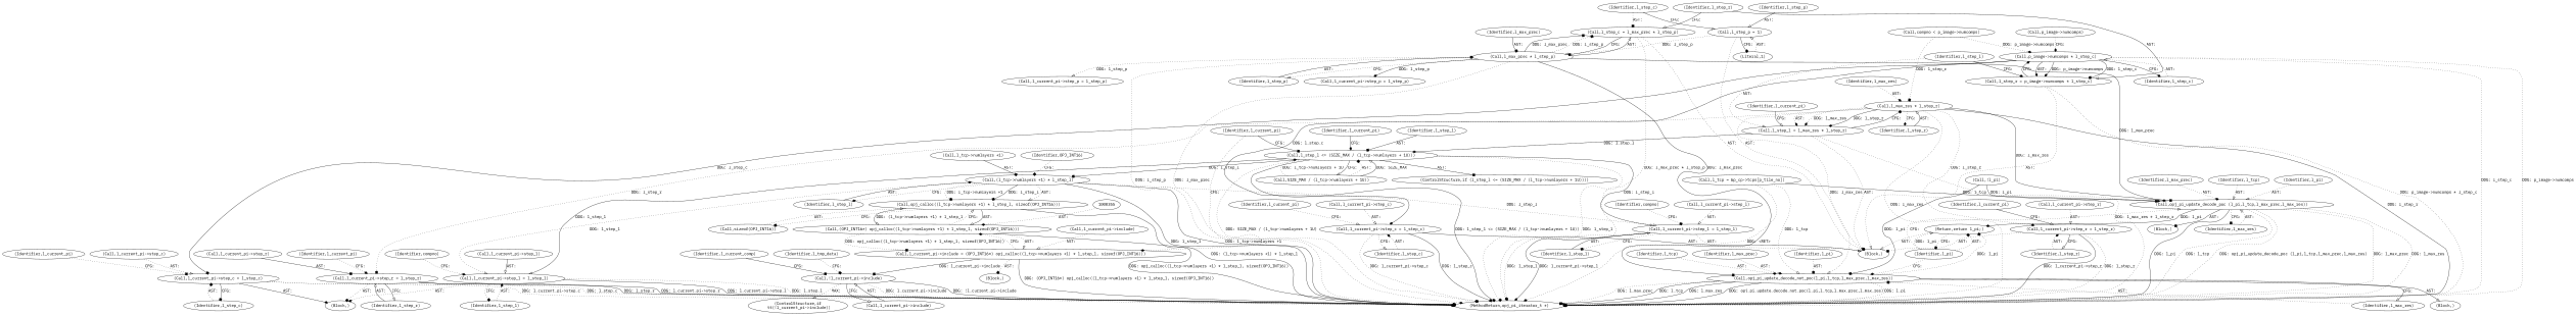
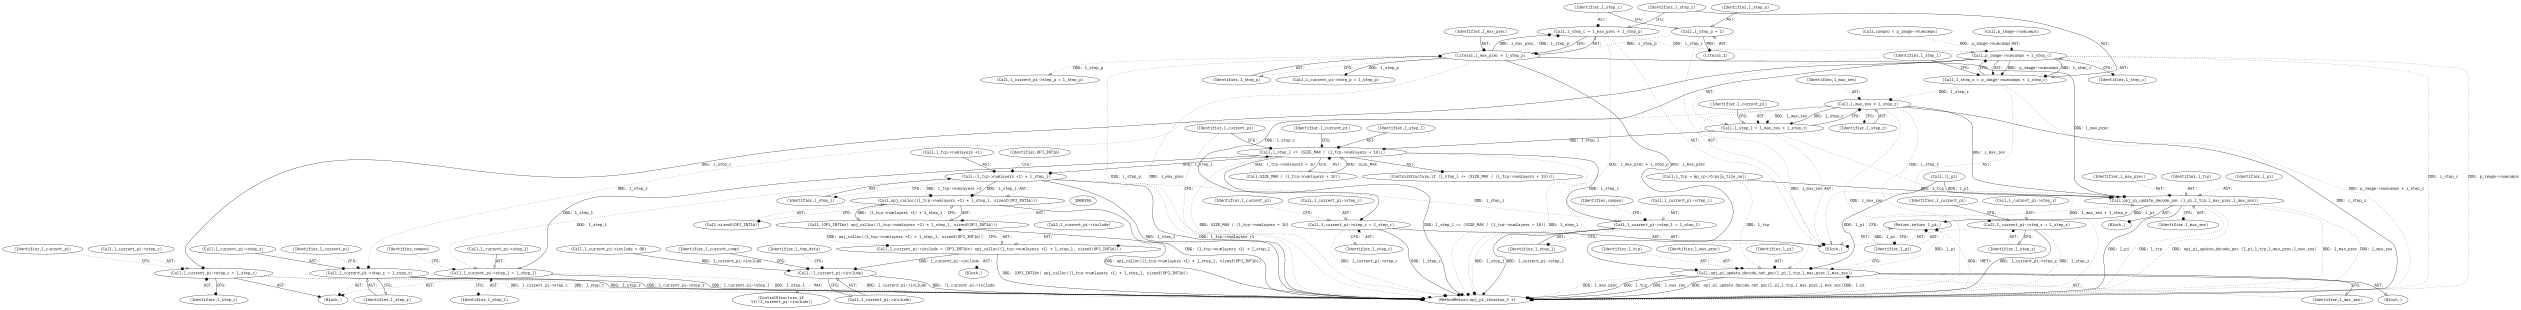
  digraph {
    fontname="IBM Plex Mono"
    node [fontname="IBM Plex Mono"]
    edge [arrowhead=onormal fontname="IBM Plex Mono" style=dotted]
    n1 [label="(Call,l_step_c = l_max_prec * l_step_p)"]
-   n2 [label="(Call,l_max_prec * l_step_p)"]
+   n2 [label="(Literal,l_max_prec * l_step_p)"]
    n3 [label="(Call,p_image->numcomps * l_step_c)"]
    n4 [label="(Block,)"]
    n5 [label="(MethodReturn,opj_pi_iterator_t *)"]
    n6 [label="(Call,opj_pi_update_decode_poc (l_pi,l_tcp,l_max_prec,l_max_res))"]
    n7 [label="(Call,opj_pi_update_decode_not_poc(l_pi,l_tcp,l_max_prec,l_max_res))"]
    n8 [label="(Call,l_current_pi->step_p = l_step_p)"]
    n9 [label="(Identifier,l_step_p)"]
    n10 [label="(Call,l_current_pi->step_p = l_step_p)"]
    n11 [label="(Call,l_step_r = p_image->numcomps * l_step_c)"]
    n12 [label="(Call,l_current_pi->step_c = l_step_c)"]
    n13 [label="(Call,l_current_pi->step_c = l_step_c)"]
    n14 [label="(Identifier,l_step_c)"]
    n15 [label="(Return,return l_pi;)"]
    n16 [label="(Identifier,l_max_res)"]
    n17 [label="(Block,)"]
    n18 [label="(Block,)"]
    n19 [label="(Identifier,l_max_res)"]
    n20 [label="(Call,l_step_p = 1)"]
    n21 [label="(Literal,1)"]
    n22 [label="(Call,l_max_res * l_step_r)"]
    n23 [label="(Identifier,l_step_c)"]
    n24 [label="(Block,)"]
    n25 [label="(Identifier,l_step_c)"]
    n26 [label="(Call,l_step_l = l_max_res * l_step_r)"]
    n27 [label="(Call,l_current_pi->step_r = l_step_r)"]
    n28 [label="(Call,l_current_pi->step_r = l_step_r)"]
    n29 [label="(Identifier,l_step_r)"]
    n30 [label="(Call,l_step_l <= (SIZE_MAX / (l_tcp->numlayers + 1U)))"]
    n31 [label="(Identifier,l_step_r)"]
    n32 [label="(Identifier,l_step_r)"]
    n33 [label="(Call,(l_tcp->numlayers +1) * l_step_l)"]
    n34 [label="(Call,l_current_pi->step_l = l_step_l)"]
    n35 [label="(Call,l_current_pi->step_l = l_step_l)"]
    n36 [label="(Call,SIZE_MAX / (l_tcp->numlayers + 1U))"]
    n37 [label="(ControlStructure,if (l_step_l <= (SIZE_MAX / (l_tcp->numlayers + 1U))))"]
    n38 [label="(Call,opj_calloc((l_tcp->numlayers +1) * l_step_l, sizeof(OPJ_INT16)))"]
    n39 [label="(Identifier,l_step_l)"]
    n40 [label="(Identifier,l_step_l)"]
    n41 [label="(Identifier,l_step_l)"]
    n42 [label="(Call,(OPJ_INT16*) opj_calloc((l_tcp->numlayers +1) * l_step_l, sizeof(OPJ_INT16)))"]
    n43 [label="(Call,sizeof(OPJ_INT16))"]
    n44 [label="(Call,l_current_pi->include = (OPJ_INT16*) opj_calloc((l_tcp->numlayers +1) * l_step_l, sizeof(OPJ_INT16)))"]
    n45 [label="(Call,!l_current_pi->include)"]
    n46 [label="(Block,)"]
    n47 [label="(ControlStructure,if\n \t\t(!l_current_pi->include))"]
    n48 [label="(Call,l_current_pi->include)"]
    n49 [label="(Identifier,l_pi)"]
    n50 [label="(Identifier,OPJ_INT16)"]
    n51 [label="(Identifier,l_current_comp)"]
    n52 [label="(Call,compno < p_image->numcomps)"]
    n53 [label="(Identifier,compno)"]
    n54 [label="(Identifier,l_current_pi)"]
    n55 [label="(Identifier,l_max_prec)"]
    n56 [label="(Identifier,l_current_pi)"]
    n57 [label="(Call,l_current_pi->step_c)"]
    n58 [label="(Identifier,l_tcp)"]
    n59 [label="(Call,l_current_pi->step_l)"]
    n60 [label="(Identifier,l_current_pi)"]
    n61 [label="(Call,p_image->numcomps)"]
    n62 [label="(Identifier,l_max_res)"]
    n63 [label="(Call,l_current_pi->include)"]
    n64 [label="(Identifier,l_tmp_data)"]
    n65 [label="(Identifier,compno)"]
    n66 [label="(Identifier,l_step_p)"]
    n67 [label="(Identifier,l_current_pi)"]
    n68 [label="(Identifier,l_step_c)"]
    n69 [label="(Identifier,l_current_pi)"]
    n70 [label="(Call,l_current_pi->step_r)"]
    n71 [label="(Identifier,l_current_pi)"]
    n72 [label="(Call,l_tcp = &p_cp->tcps[p_tile_no])"]
    n73 [label="(Identifier,l_tcp)"]
    n74 [label="(Identifier,l_step_r)"]
+   n75 [label="(Call,l_current_pi->include = 00)"]
    n76 [label="(Identifier,l_max_prec)"]
    n77 [label="(Call,l_current_pi->step_c)"]
    n78 [label="(Call,l_current_pi->step_l)"]
    n79 [label="(Identifier,l_max_prec)"]
    n80 [label="(Identifier,l_pi)"]
    n81 [label="(Identifier,l_step_l)"]
    n82 [label="(Identifier,l_current_pi)"]
    n83 [label="(Call,!l_pi)"]
    n84 [label="(Call,l_current_pi->step_r)"]
    n85 [label="(Identifier,l_pi)"]
    n86 [label="(Call,l_tcp->numlayers +1)"]
    n87 [label="(Identifier,l_step_l)"]
    1000355
    n1 -> n2 [arrowhead=box label="CFG: " style=solid]
+   n1 -> n3 [label="DDG: l_step_c"]
    n1 -> n4 [label="AST: "]
    n1 -> n5 [arrowhead=diamond label="DDG: l_max_prec * l_step_p"]
    n2 -> n1 [label="AST: " style=solid]
    n2 -> n1 [arrowhead=box label="DDG: l_max_prec" style=solid]
    n2 -> n1 [arrowhead=box label="DDG: l_step_p"]
    n2 -> n5 [arrowhead=diamond label="DDG: l_step_p"]
    n2 -> n5 [arrowhead=diamond label="DDG: l_max_prec"]
    n2 -> n6 [arrowhead=diamond label="DDG: l_max_prec" style=solid]
    n2 -> n7 [arrowhead=box label="DDG: l_max_prec" style=solid]
    n2 -> n8 [label="DDG: l_step_p"]
    n2 -> n9 [label="CFG: "]
    n2 -> n10 [arrowhead=diamond label="DDG: l_step_p" style=solid]
    n3 -> n5 [arrowhead=diamond label="DDG: p_image->numcomps"]
    n3 -> n5 [arrowhead=diamond label="DDG: l_step_c"]
    n3 -> n11 [arrowhead=diamond label="AST: " style=solid]
    n3 -> n11 [arrowhead=diamond label="DDG: p_image->numcomps" style=solid]
    n3 -> n11 [arrowhead=box label="DDG: l_step_c" style=solid]
    n3 -> n12 [arrowhead=diamond label="DDG: l_step_c" style=solid]
    n3 -> n13 [arrowhead=box label="DDG: l_step_c" style=solid]
    n3 -> n14 [arrowhead=diamond label="CFG: " style=solid]
    n6 -> n5 [label="DDG: l_pi" style=solid]
    n6 -> n5 [arrowhead=box label="DDG: l_tcp"]
    n6 -> n5 [arrowhead=diamond label="DDG: opj_pi_update_decode_poc (l_pi,l_tcp,l_max_prec,l_max_res)"]
    n6 -> n5 [arrowhead=diamond label="DDG: l_max_prec"]
    n6 -> n5 [arrowhead=diamond label="DDG: l_max_res"]
    n6 -> n15 [arrowhead=diamond label="DDG: l_pi" style=solid]
    n6 -> n16 [arrowhead=box label="CFG: "]
    n6 -> n17 [arrowhead=box label="AST: " style=solid]
    n7 -> n5 [arrowhead=diamond label="DDG: l_max_prec"]
    n7 -> n5 [arrowhead=box label="DDG: l_tcp" style=solid]
    n7 -> n5 [arrowhead=diamond label="DDG: l_max_res" style=solid]
    n7 -> n5 [label="DDG: opj_pi_update_decode_not_poc(l_pi,l_tcp,l_max_prec,l_max_res)" style=solid]
    n7 -> n5 [arrowhead=diamond label="DDG: l_pi"]
    n7 -> n15 [arrowhead=box label="DDG: l_pi"]
    n7 -> n18 [label="AST: " style=solid]
    n7 -> n19 [label="CFG: " style=solid]
    n9 -> n2 [arrowhead=box label="AST: " style=solid]
-   n11 -> n3 [arrowhead=diamond label="CFG: " style=solid]
+   n11 -> n3 [arrowhead=box label="CFG: " style=solid]
    n11 -> n4 [label="AST: "]
    n11 -> n5 [label="DDG: p_image->numcomps * l_step_c"]
-   n52 -> n22 [arrowhead=box label="DDG: l_step_r"]
+   n11 -> n22 [arrowhead=box label="DDG: l_step_r"]
    n12 -> n4 [label="AST: " style=solid]
    n12 -> n5 [arrowhead=diamond label="DDG: l_current_pi->step_c"]
    n12 -> n5 [arrowhead=box label="DDG: l_step_c" style=solid]
    n12 -> n23 [label="CFG: "]
    n13 -> n5 [arrowhead=box label="DDG: l_step_c"]
    n13 -> n5 [label="DDG: l_current_pi->step_c"]
    n13 -> n24 [arrowhead=diamond label="AST: " style=solid]
    n13 -> n25 [arrowhead=box label="CFG: " style=solid]
    n14 -> n3 [label="AST: "]
    n15 -> n4 [label="AST: "]
-   n72 -> n5 [arrowhead=diamond label="DDG: <RET>"]
+   n15 -> n5 [arrowhead=diamond label="DDG: <RET>"]
    n15 -> n49 [arrowhead=box label="CFG: "]
    n16 -> n6 [label="AST: "]
    n19 -> n7 [arrowhead=box label="AST: "]
    n20 -> n2 [label="DDG: l_step_p"]
    n20 -> n4 [arrowhead=box label="AST: "]
-   n20 -> n21 [arrowhead=box label="CFG: " style=solid]
+   n20 -> n21 [arrowhead=box label="MAX: " style=solid]
    n21 -> n20 [label="AST: "]
    n22 -> n5 [arrowhead=box label="DDG: l_max_res"]
    n22 -> n5 [arrowhead=box label="DDG: l_step_r" style=solid]
    n22 -> n6 [arrowhead=box label="DDG: l_max_res" style=solid]
    n22 -> n7 [label="DDG: l_max_res"]
    n22 -> n26 [arrowhead=diamond label="AST: "]
    n22 -> n26 [arrowhead=diamond label="DDG: l_max_res"]
    n22 -> n26 [arrowhead=diamond label="DDG: l_step_r" style=solid]
    n22 -> n27 [arrowhead=diamond label="DDG: l_step_r"]
    n22 -> n28 [arrowhead=box label="DDG: l_step_r"]
    n22 -> n29 [arrowhead=diamond label="CFG: "]
    n23 -> n12 [arrowhead=diamond label="AST: "]
    n25 -> n13 [arrowhead=box label="AST: "]
    n26 -> n4 [arrowhead=diamond label="AST: "]
    n26 -> n5 [label="DDG: l_max_res * l_step_r"]
    n26 -> n22 [arrowhead=box label="CFG: " style=solid]
    n26 -> n30 [arrowhead=diamond label="DDG: l_step_l" style=solid]
    n27 -> n4 [arrowhead=box label="AST: "]
    n27 -> n5 [arrowhead=diamond label="DDG: l_current_pi->step_r" style=solid]
    n27 -> n5 [arrowhead=box label="DDG: l_step_r"]
    n27 -> n31 [label="CFG: " style=solid]
    n28 -> n5 [arrowhead=box label="DDG: l_current_pi->step_r" style=solid]
    n28 -> n5 [arrowhead=diamond label="DDG: l_step_r" style=solid]
    n28 -> n24 [arrowhead=box label="AST: "]
    n28 -> n32 [label="CFG: " style=solid]
    n29 -> n22 [label="AST: " style=solid]
    n30 -> n5 [arrowhead=box label="DDG: SIZE_MAX / (l_tcp->numlayers + 1U)"]
    n30 -> n5 [arrowhead=box label="DDG: l_step_l <= (SIZE_MAX / (l_tcp->numlayers + 1U))" style=solid]
    n30 -> n5 [arrowhead=box label="DDG: l_step_l"]
    n30 -> n33 [arrowhead=box label="DDG: l_step_l" style=solid]
    n30 -> n34 [label="DDG: l_step_l" style=solid]
    n30 -> n35 [label="DDG: l_step_l" style=solid]
    n30 -> n36 [label="CFG: " style=solid]
    n30 -> n37 [arrowhead=box label="AST: " style=solid]
    n31 -> n27 [arrowhead=diamond label="AST: "]
    n32 -> n28 [label="AST: " style=solid]
    n33 -> n5 [arrowhead=box label="DDG: l_tcp->numlayers +1" style=solid]
    n33 -> n5 [arrowhead=diamond label="DDG: l_step_l" style=solid]
    n33 -> n34 [label="DDG: l_step_l"]
    n33 -> n35 [label="DDG: l_step_l"]
    n33 -> n38 [label="AST: "]
    n33 -> n38 [arrowhead=box label="DDG: l_tcp->numlayers +1"]
    n33 -> n38 [arrowhead=box label="DDG: l_step_l" style=solid]
    n33 -> n39 [arrowhead=diamond label="CFG: "]
    n34 -> n4 [label="AST: "]
    n34 -> n5 [arrowhead=diamond label="DDG: l_current_pi->step_l" style=solid]
    n34 -> n5 [arrowhead=diamond label="DDG: l_step_l"]
    n34 -> n40 [arrowhead=box label="CFG: "]
    n35 -> n5 [arrowhead=box label="DDG: l_current_pi->step_l" style=solid]
    n35 -> n5 [arrowhead=diamond label="DDG: l_step_l"]
    n35 -> n24 [arrowhead=diamond label="AST: "]
    n35 -> n41 [arrowhead=box label="CFG: "]
    n36 -> n30 [arrowhead=box label="AST: "]
    n36 -> n30 [label="DDG: SIZE_MAX" style=solid]
    n36 -> n30 [arrowhead=diamond label="DDG: l_tcp->numlayers + 1U"]
    n38 -> n5 [label="DDG: (l_tcp->numlayers +1) * l_step_l" style=solid]
    n38 -> n42 [label="AST: " style=solid]
    n38 -> n42 [label="DDG: (l_tcp->numlayers +1) * l_step_l" style=solid]
    n38 -> n43 [arrowhead=box label="CFG: "]
    n39 -> n33 [arrowhead=diamond label="AST: " style=solid]
    n40 -> n34 [label="AST: " style=solid]
    n41 -> n35 [arrowhead=diamond label="AST: "]
    n42 -> n5 [arrowhead=diamond label="DDG: opj_calloc((l_tcp->numlayers +1) * l_step_l, sizeof(OPJ_INT16))" style=solid]
    n42 -> n38 [label="CFG: "]
    n42 -> n44 [label="AST: "]
    n42 -> n44 [arrowhead=box label="DDG: opj_calloc((l_tcp->numlayers +1) * l_step_l, sizeof(OPJ_INT16))"]
    n43 -> n38 [label="AST: "]
    n44 -> n5 [arrowhead=diamond label="DDG: (OPJ_INT16*) opj_calloc((l_tcp->numlayers +1) * l_step_l, sizeof(OPJ_INT16))" style=solid]
    n44 -> n42 [arrowhead=diamond label="CFG: "]
    n44 -> n45 [arrowhead=box label="DDG: l_current_pi->include" style=solid]
    n44 -> n46 [arrowhead=box label="AST: "]
    n45 -> n5 [label="DDG: l_current_pi->include"]
    n45 -> n5 [arrowhead=box label="DDG: !l_current_pi->include" style=solid]
    n45 -> n47 [label="MAX: "]
    n45 -> n48 [label="CFG: " style=solid]
    n48 -> n45 [label="AST: " style=solid]
    n49 -> n6 [label="CFG: "]
    n49 -> n7 [arrowhead=diamond label="CFG: "]
    n49 -> n15 [arrowhead=box label="AST: "]
    n49 -> n15 [label="DDG: l_pi"]
    n50 -> n33 [arrowhead=box label="CFG: "]
    n51 -> n45 [arrowhead=box label="CFG: " style=solid]
    n52 -> n3 [arrowhead=diamond label="DDG: p_image->numcomps"]
    n53 -> n35 [arrowhead=diamond label="CFG: "]
    n54 -> n30 [arrowhead=diamond label="CFG: " style=solid]
    n55 -> n6 [arrowhead=diamond label="AST: "]
    n56 -> n27 [label="CFG: " style=solid]
    n57 -> n12 [label="AST: "]
    n58 -> n7 [arrowhead=diamond label="AST: "]
    n59 -> n34 [label="AST: "]
    n60 -> n12 [label="CFG: "]
-   n61 -> n3 [arrowhead=diamond label="CFG: "]
+   n61 -> n3 [arrowhead=diamond label="AST: "]
    n62 -> n22 [arrowhead=diamond label="AST: "]
    n63 -> n44 [label="AST: "]
    n64 -> n45 [arrowhead=box label="CFG: "]
    n65 -> n34 [arrowhead=box label="CFG: "]
    n66 -> n20 [label="AST: " style=solid]
    n67 -> n13 [arrowhead=box label="CFG: "]
    n68 -> n1 [arrowhead=box label="AST: "]
    n68 -> n20 [label="CFG: " style=solid]
    n69 -> n26 [label="CFG: " style=solid]
    n70 -> n28 [arrowhead=box label="AST: " style=solid]
    n71 -> n28 [arrowhead=diamond label="CFG: "]
    n72 -> n6 [arrowhead=box label="DDG: l_tcp" style=solid]
    n72 -> n7 [label="DDG: l_tcp"]
    n73 -> n6 [label="AST: "]
    n74 -> n1 [label="CFG: " style=solid]
    n74 -> n11 [label="AST: " style=solid]
+   n75 -> n45 [arrowhead=diamond label="DDG: l_current_pi->include" style=solid]
    n76 -> n2 [arrowhead=box label="AST: " style=solid]
    n77 -> n13 [label="AST: "]
    n78 -> n35 [label="AST: " style=solid]
    n79 -> n7 [arrowhead=diamond label="AST: "]
    n80 -> n6 [label="AST: "]
    n81 -> n11 [arrowhead=diamond label="CFG: " style=solid]
    n81 -> n26 [label="AST: "]
    n82 -> n30 [arrowhead=box label="CFG: " style=solid]
    n82 -> n44 [arrowhead=diamond label="CFG: "]
    n83 -> n6 [arrowhead=diamond label="DDG: l_pi" style=solid]
    n83 -> n7 [arrowhead=box label="DDG: l_pi" style=solid]
    n84 -> n27 [label="AST: "]
    n85 -> n7 [arrowhead=box label="AST: "]
    n86 -> n33 [arrowhead=box label="AST: " style=solid]
    n87 -> n30 [arrowhead=box label="AST: " style=solid]
    1000355 -> n42 [arrowhead=diamond label="AST: "]
  }
